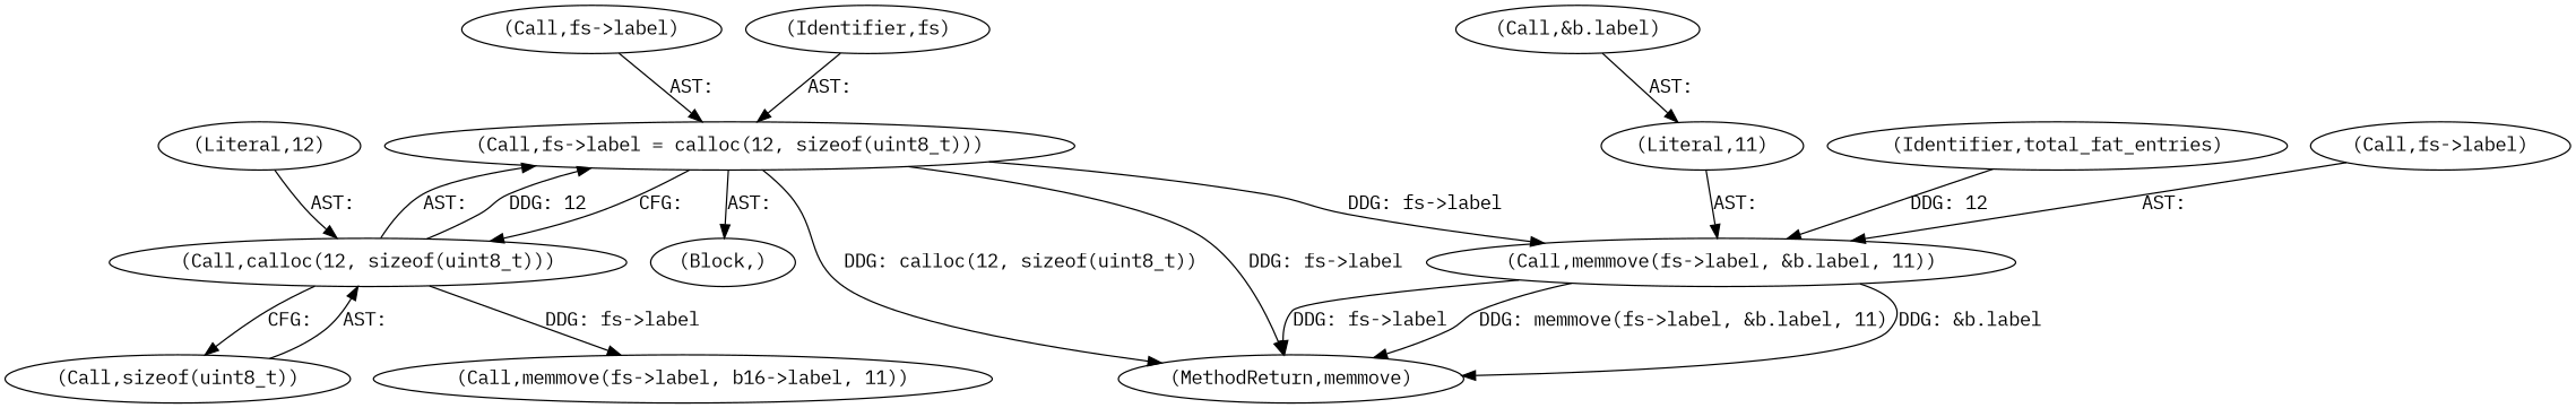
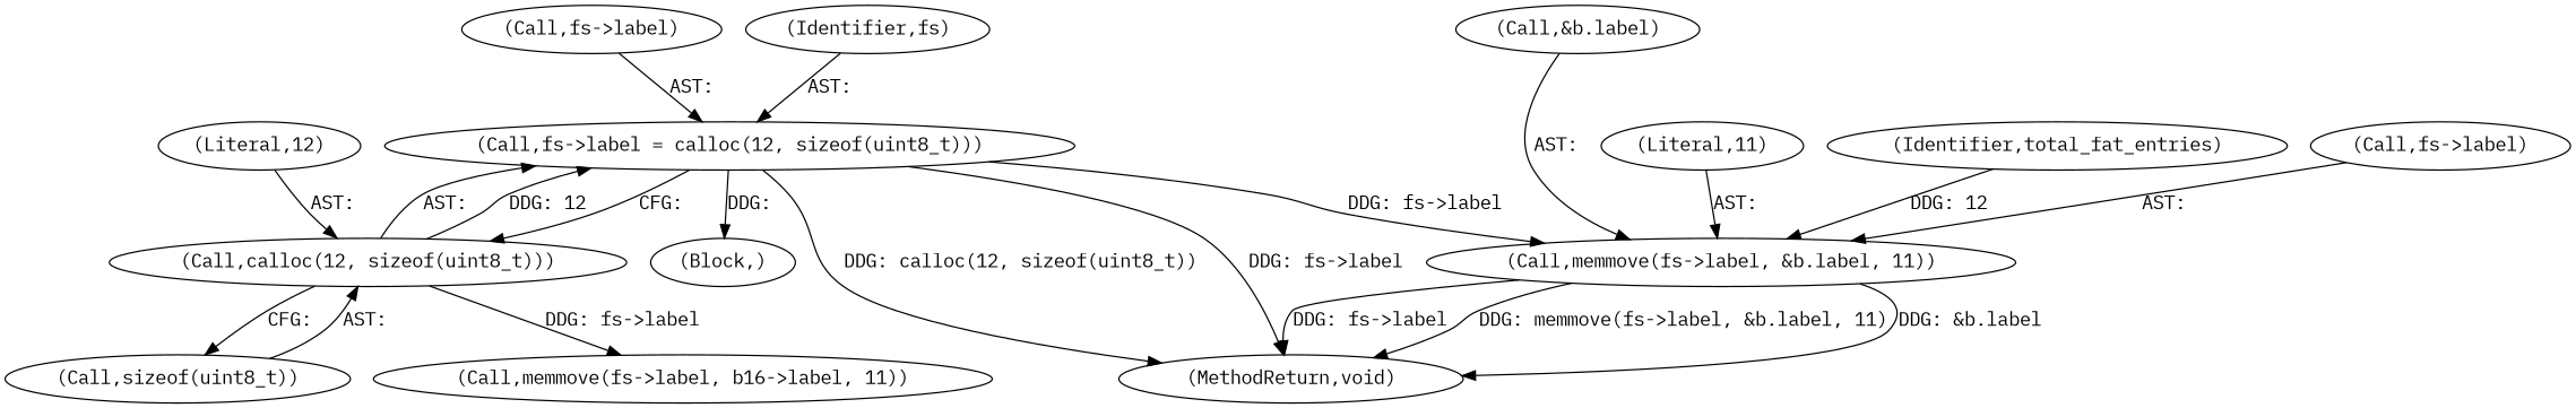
  digraph {
    fontname="IBM Plex Mono"
    node [fontname="IBM Plex Mono"]
    edge [fontname="IBM Plex Mono"]
    n1 [label="(Call,memmove(fs->label, &b.label, 11))"]
-   n2 [label="(MethodReturn,memmove)"]
+   n2 [label="(MethodReturn,void)"]
    n3 [label="(Literal,11)"]
    n4 [label="(Call,fs->label = calloc(12, sizeof(uint8_t)))"]
    n5 [label="(Call,calloc(12, sizeof(uint8_t)))"]
    n6 [label="(Block,)"]
    n7 [label="(Call,memmove(fs->label, b16->label, 11))"]
    n8 [label="(Call,sizeof(uint8_t))"]
    n9 [label="(Identifier,total_fat_entries)"]
    n10 [label="(Call,fs->label)"]
    n11 [label="(Literal,12)"]
    n12 [label="(Call,fs->label)"]
    n13 [label="(Call,&b.label)"]
    n14 [label="(Identifier,fs)"]
    n1 -> n2 [label="DDG: fs->label"]
    n1 -> n2 [label="DDG: memmove(fs->label, &b.label, 11)"]
    n1 -> n2 [label="DDG: &b.label"]
    n3 -> n1 [label="AST: "]
    n4 -> n1 [label="DDG: fs->label"]
    n4 -> n2 [label="DDG: fs->label"]
    n4 -> n2 [label="DDG: calloc(12, sizeof(uint8_t))"]
    n4 -> n5 [label="CFG: "]
-   n4 -> n6 [label="AST: "]
+   n4 -> n6 [label="DDG: "]
    n5 -> n4 [label="AST: "]
    n5 -> n4 [label="DDG: 12"]
    n5 -> n7 [label="DDG: fs->label"]
    n5 -> n8 [label="CFG: "]
    n8 -> n5 [label="AST: "]
    n9 -> n1 [label="DDG: 12"]
    n10 -> n4 [label="AST: "]
    n11 -> n5 [label="AST: "]
    n12 -> n1 [label="AST: "]
-   n13 -> n3 [label="AST: "]
+   n13 -> n1 [label="AST: "]
    n14 -> n4 [label="AST: "]
  }
